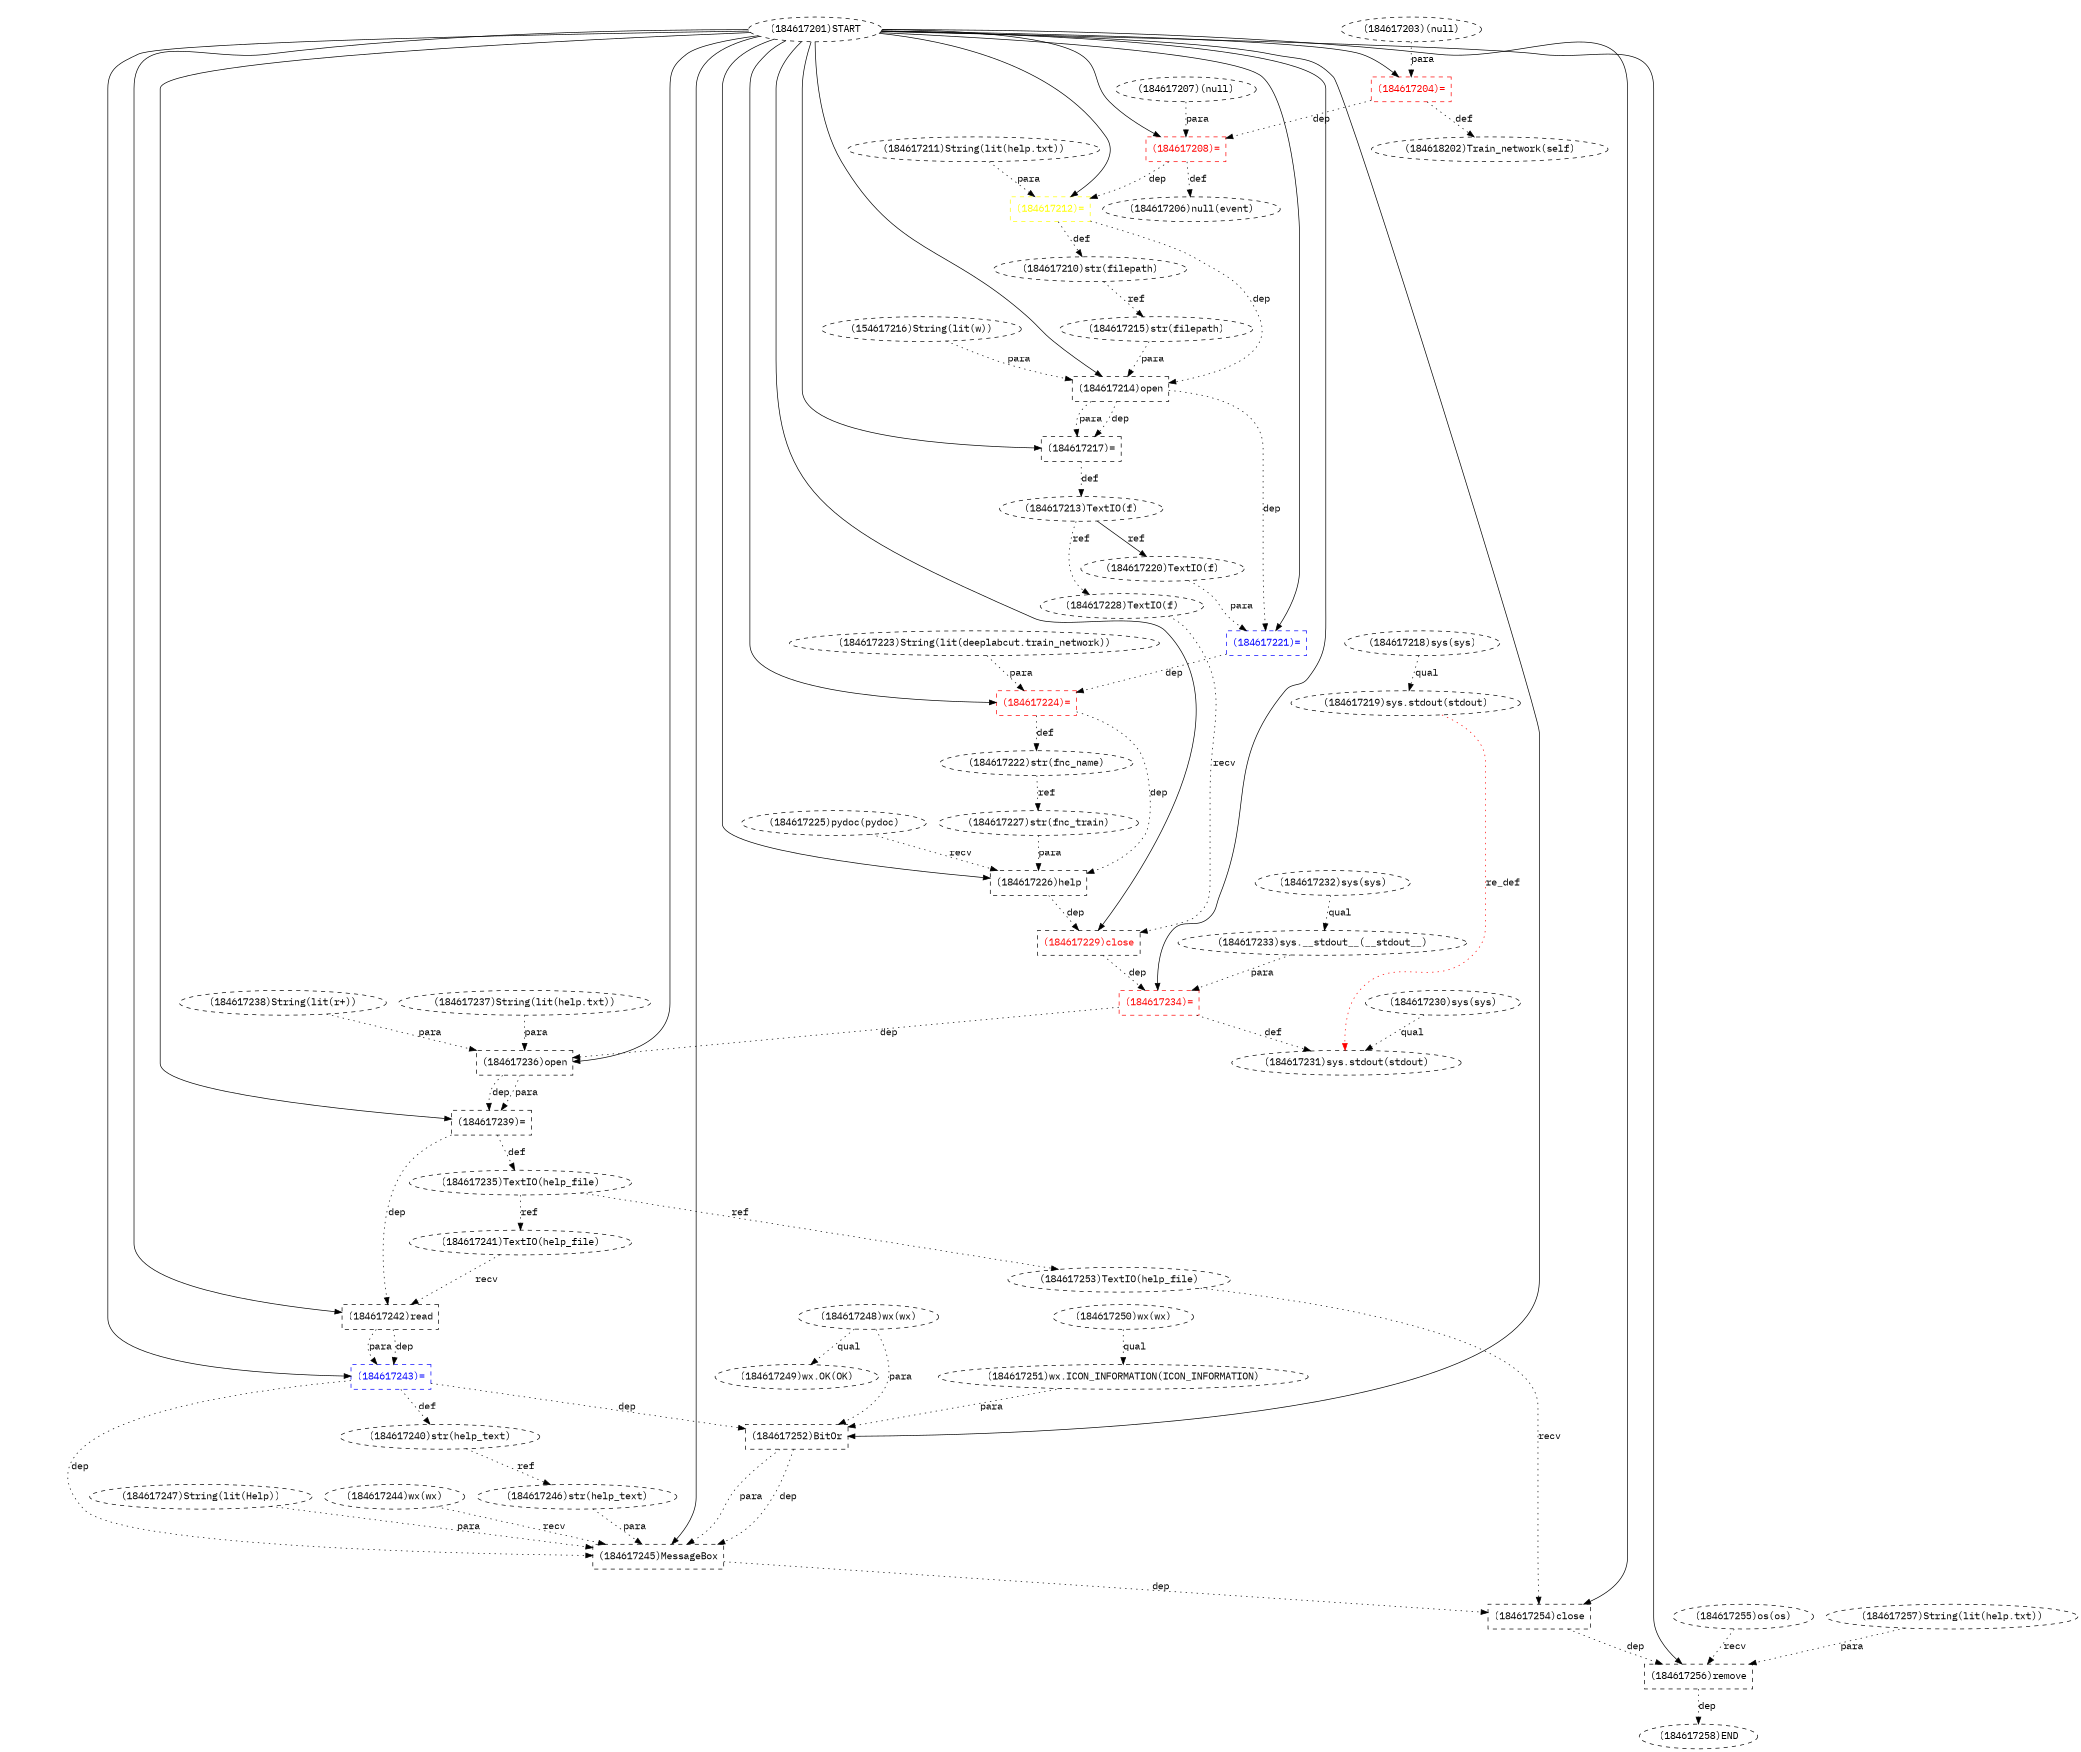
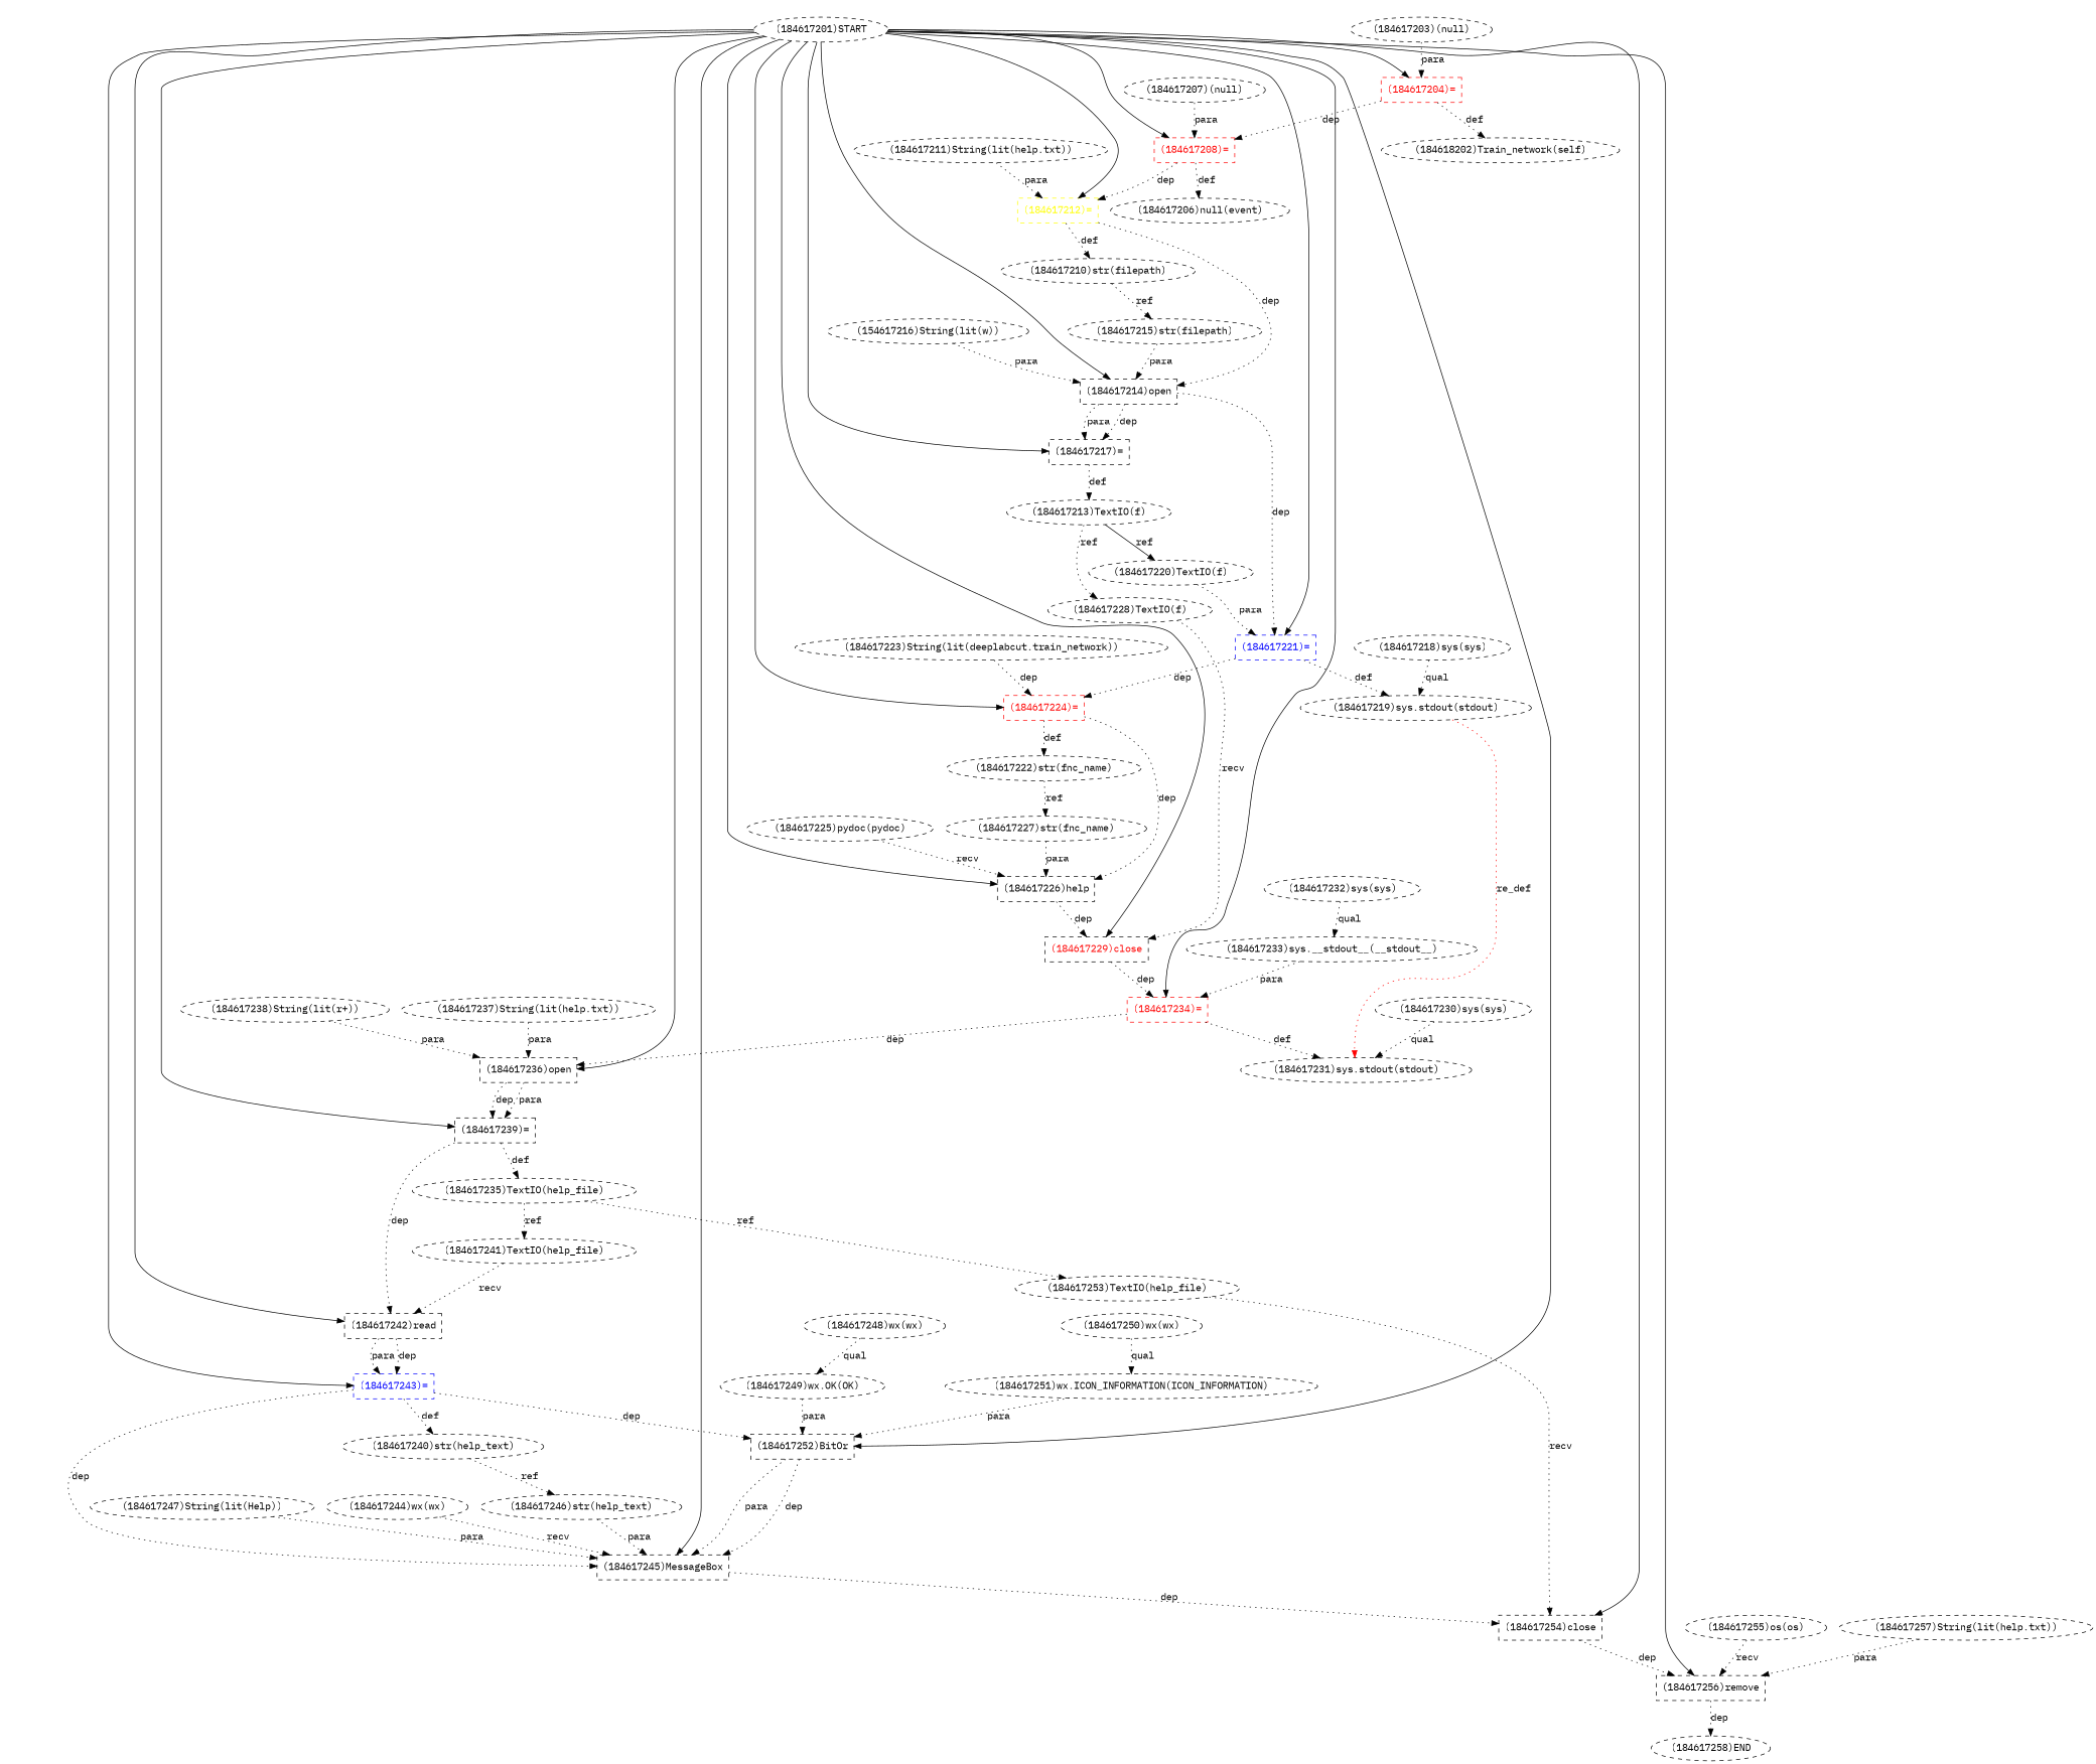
  digraph {
    fontname="IBM Plex Mono"
    node [fontname="IBM Plex Mono" shape=ellipse style=dashed]
    edge [fontname="IBM Plex Mono" style=dotted]
    n1 [label="(184618202)Train_network(self)"]
    n2 [label="(184617201)START" shape=""]
    n3 [color=blue fontcolor=blue label="(184617243)=" shape=box]
    n4 [color=black fontcolor=black label="(184617254)close" shape=box]
    n5 [label="(184617252)BitOr" shape=box]
    n6 [color=black fontcolor=black label="(184617236)open" shape=box]
    n7 [color=red fontcolor=red label="(184617234)=" shape=box]
    n8 [color=red fontcolor=red label="(184617224)=" shape=box]
    n9 [color=black fontcolor=black label="(184617239)=" shape=box]
    n10 [label="(184617256)remove" shape=box]
    n11 [label="(184617226)help" shape=box]
    n12 [color=yellow fontcolor=yellow label="(184617212)=" shape=box]
    n13 [color=blue fontcolor=blue label="(184617221)=" shape=box]
    n14 [color=red fontcolor=red label="(184617204)=" shape=box]
    n15 [color=black fontcolor=red label="(184617229)close" shape=box]
    n16 [label="(184617245)MessageBox" shape=box]
    n17 [color=black fontcolor=black label="(184617214)open" shape=box]
    n18 [color=red fontcolor=red label="(184617208)=" shape=box]
    n19 [label="(184617242)read" shape=box]
    n20 [color=black fontcolor=black label="(184617217)=" shape=box]
    n21 [label="(184617240)str(help_text)"]
    n22 [label="(184617231)sys.stdout(stdout)"]
    n23 [label="(184617222)str(fnc_name)"]
    n24 [color=black fontcolor=black label="(184617235)TextIO(help_file)"]
    n25 [label="(184617258)END" shape=""]
    n26 [label="(184617210)str(filepath)"]
    n27 [label="(184617219)sys.stdout(stdout)"]
    n28 [label="(184617206)null(event)"]
    n29 [color=black fontcolor=black label="(184617213)TextIO(f)"]
    n30 [color=black fontcolor=black label="(184617228)TextIO(f)"]
    n31 [label="(184617246)str(help_text)"]
    n32 [label="(184617203)(null)"]
-   n33 [label="(184617227)str(fnc_train)"]
+   n33 [label="(184617227)str(fnc_name)"]
    n34 [label="(184617218)sys(sys)"]
    n35 [label="(184617250)wx(wx)"]
    n36 [label="(184617251)wx.ICON_INFORMATION(ICON_INFORMATION)"]
    n37 [label="(184617220)TextIO(f)"]
    n38 [color=black fontcolor=black label="(184617253)TextIO(help_file)"]
    n39 [label="(184617241)TextIO(help_file)"]
    n40 [label="(184617247)String(lit(Help))"]
    n41 [label="(184617215)str(filepath)"]
    n42 [label="(184617248)wx(wx)"]
    n43 [label="(184617249)wx.OK(OK)"]
    n44 [label="(184617244)wx(wx)"]
    n45 [color=black fontcolor=black label="(184617238)String(lit(r+))"]
    n46 [color=black fontcolor=black label="(154617216)String(lit(w))"]
    n47 [label="(184617223)String(lit(deeplabcut.train_network))"]
    n48 [label="(184617233)sys.__stdout__(__stdout__)"]
    n49 [label="(184617232)sys(sys)"]
    n50 [label="(184617207)(null)"]
    n51 [label="(184617255)os(os)"]
    n52 [label="(184617257)String(lit(help.txt))"]
    n53 [label="(184617225)pydoc(pydoc)"]
    n54 [label="(184617230)sys(sys)"]
    n55 [label="(184617211)String(lit(help.txt))"]
    n56 [color=black fontcolor=black label="(184617237)String(lit(help.txt))"]
    n2 -> n3 [style=solid]
    n2 -> n4 [style=solid]
    n2 -> n5 [style=solid]
    n2 -> n6 [style=solid]
    n2 -> n7 [style=solid]
    n2 -> n8 [style=solid]
    n2 -> n9 [style=solid]
    n2 -> n10 [style=solid]
    n2 -> n11 [style=solid]
    n2 -> n12 [style=solid]
    n2 -> n13 [style=solid]
    n2 -> n14 [style=solid]
    n2 -> n15 [style=solid]
    n2 -> n16 [style=solid]
    n2 -> n17 [style=solid]
    n2 -> n18 [style=solid]
    n2 -> n19 [style=solid]
    n2 -> n20 [style=solid]
    n3 -> n5 [label=dep]
    n3 -> n16 [label=dep]
    n3 -> n21 [label=def]
    n4 -> n10 [label=dep]
    n5 -> n16 [label=dep]
    n5 -> n16 [label=para]
    n6 -> n9 [label=dep]
    n6 -> n9 [label=para]
    n7 -> n6 [label=dep]
    n7 -> n22 [label=def]
    n8 -> n11 [label=dep]
    n8 -> n23 [label=def]
    n9 -> n19 [label=dep]
    n9 -> n24 [label=def]
    n10 -> n25 [label=dep]
    n11 -> n15 [label=dep]
    n12 -> n17 [label=dep]
    n12 -> n26 [label=def]
    n13 -> n8 [label=dep]
+   n13 -> n27 [label=def]
    n14 -> n1 [label=def]
    n14 -> n18 [label=dep]
    n15 -> n7 [label=dep]
    n16 -> n4 [label=dep]
    n17 -> n13 [label=dep]
    n17 -> n20 [label=dep]
    n17 -> n20 [label=para]
    n18 -> n12 [label=dep]
    n18 -> n28 [label=def]
    n19 -> n3 [label=dep]
    n19 -> n3 [label=para]
    n20 -> n29 [label=def]
    n21 -> n31 [label=ref]
    n23 -> n33 [label=ref]
    n24 -> n38 [label=ref]
    n24 -> n39 [label=ref]
    n26 -> n41 [label=ref]
    n27 -> n22 [color=red label=re_def]
    n29 -> n30 [label=ref]
    n29 -> n37 [label=ref style=solid]
    n30 -> n15 [label=recv]
    n31 -> n16 [label=para]
    n32 -> n14 [label=para]
    n33 -> n11 [label=para]
    n34 -> n27 [label=qual]
    n35 -> n36 [label=qual]
    n36 -> n5 [label=para]
    n37 -> n13 [label=para]
    n38 -> n4 [label=recv]
    n39 -> n19 [label=recv]
    n40 -> n16 [label=para]
    n41 -> n17 [label=para]
    n42 -> n43 [label=qual]
-   n42 -> n5 [label=para]
+   n43 -> n5 [label=para]
    n44 -> n16 [label=recv]
    n45 -> n6 [label=para]
    n46 -> n17 [label=para]
-   n47 -> n8 [label=para]
+   n47 -> n8 [label=dep]
    n48 -> n7 [label=para]
    n49 -> n48 [label=qual]
    n50 -> n18 [label=para]
    n51 -> n10 [label=recv]
    n52 -> n10 [label=para]
    n53 -> n11 [label=recv]
    n54 -> n22 [label=qual]
    n55 -> n12 [label=para]
    n56 -> n6 [label=para]
  }
